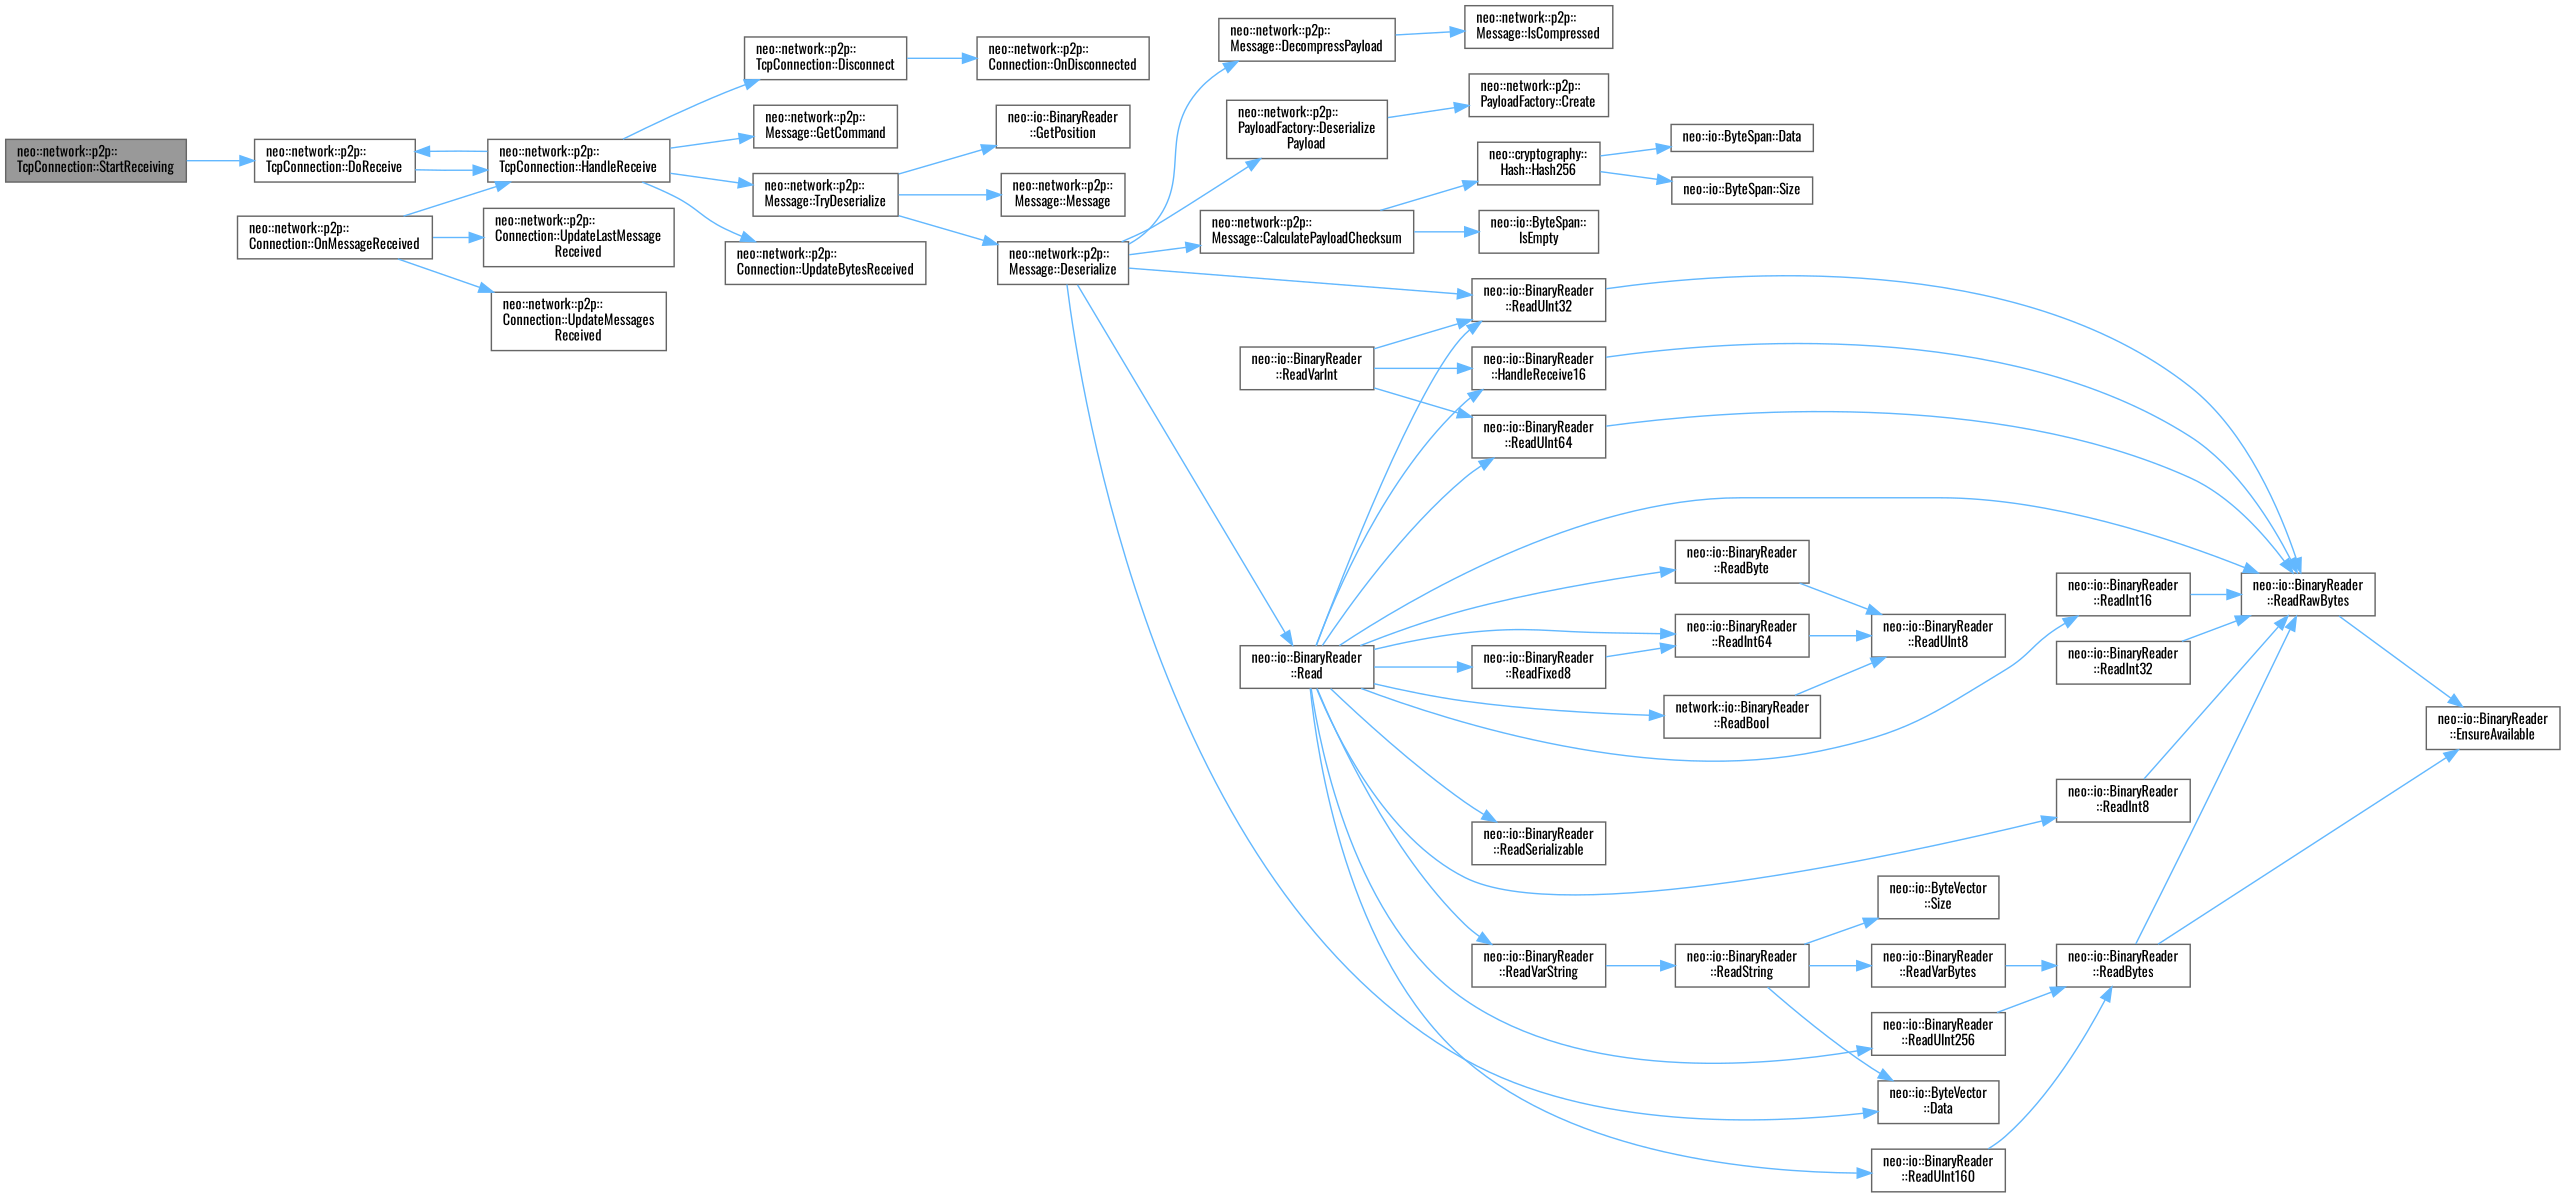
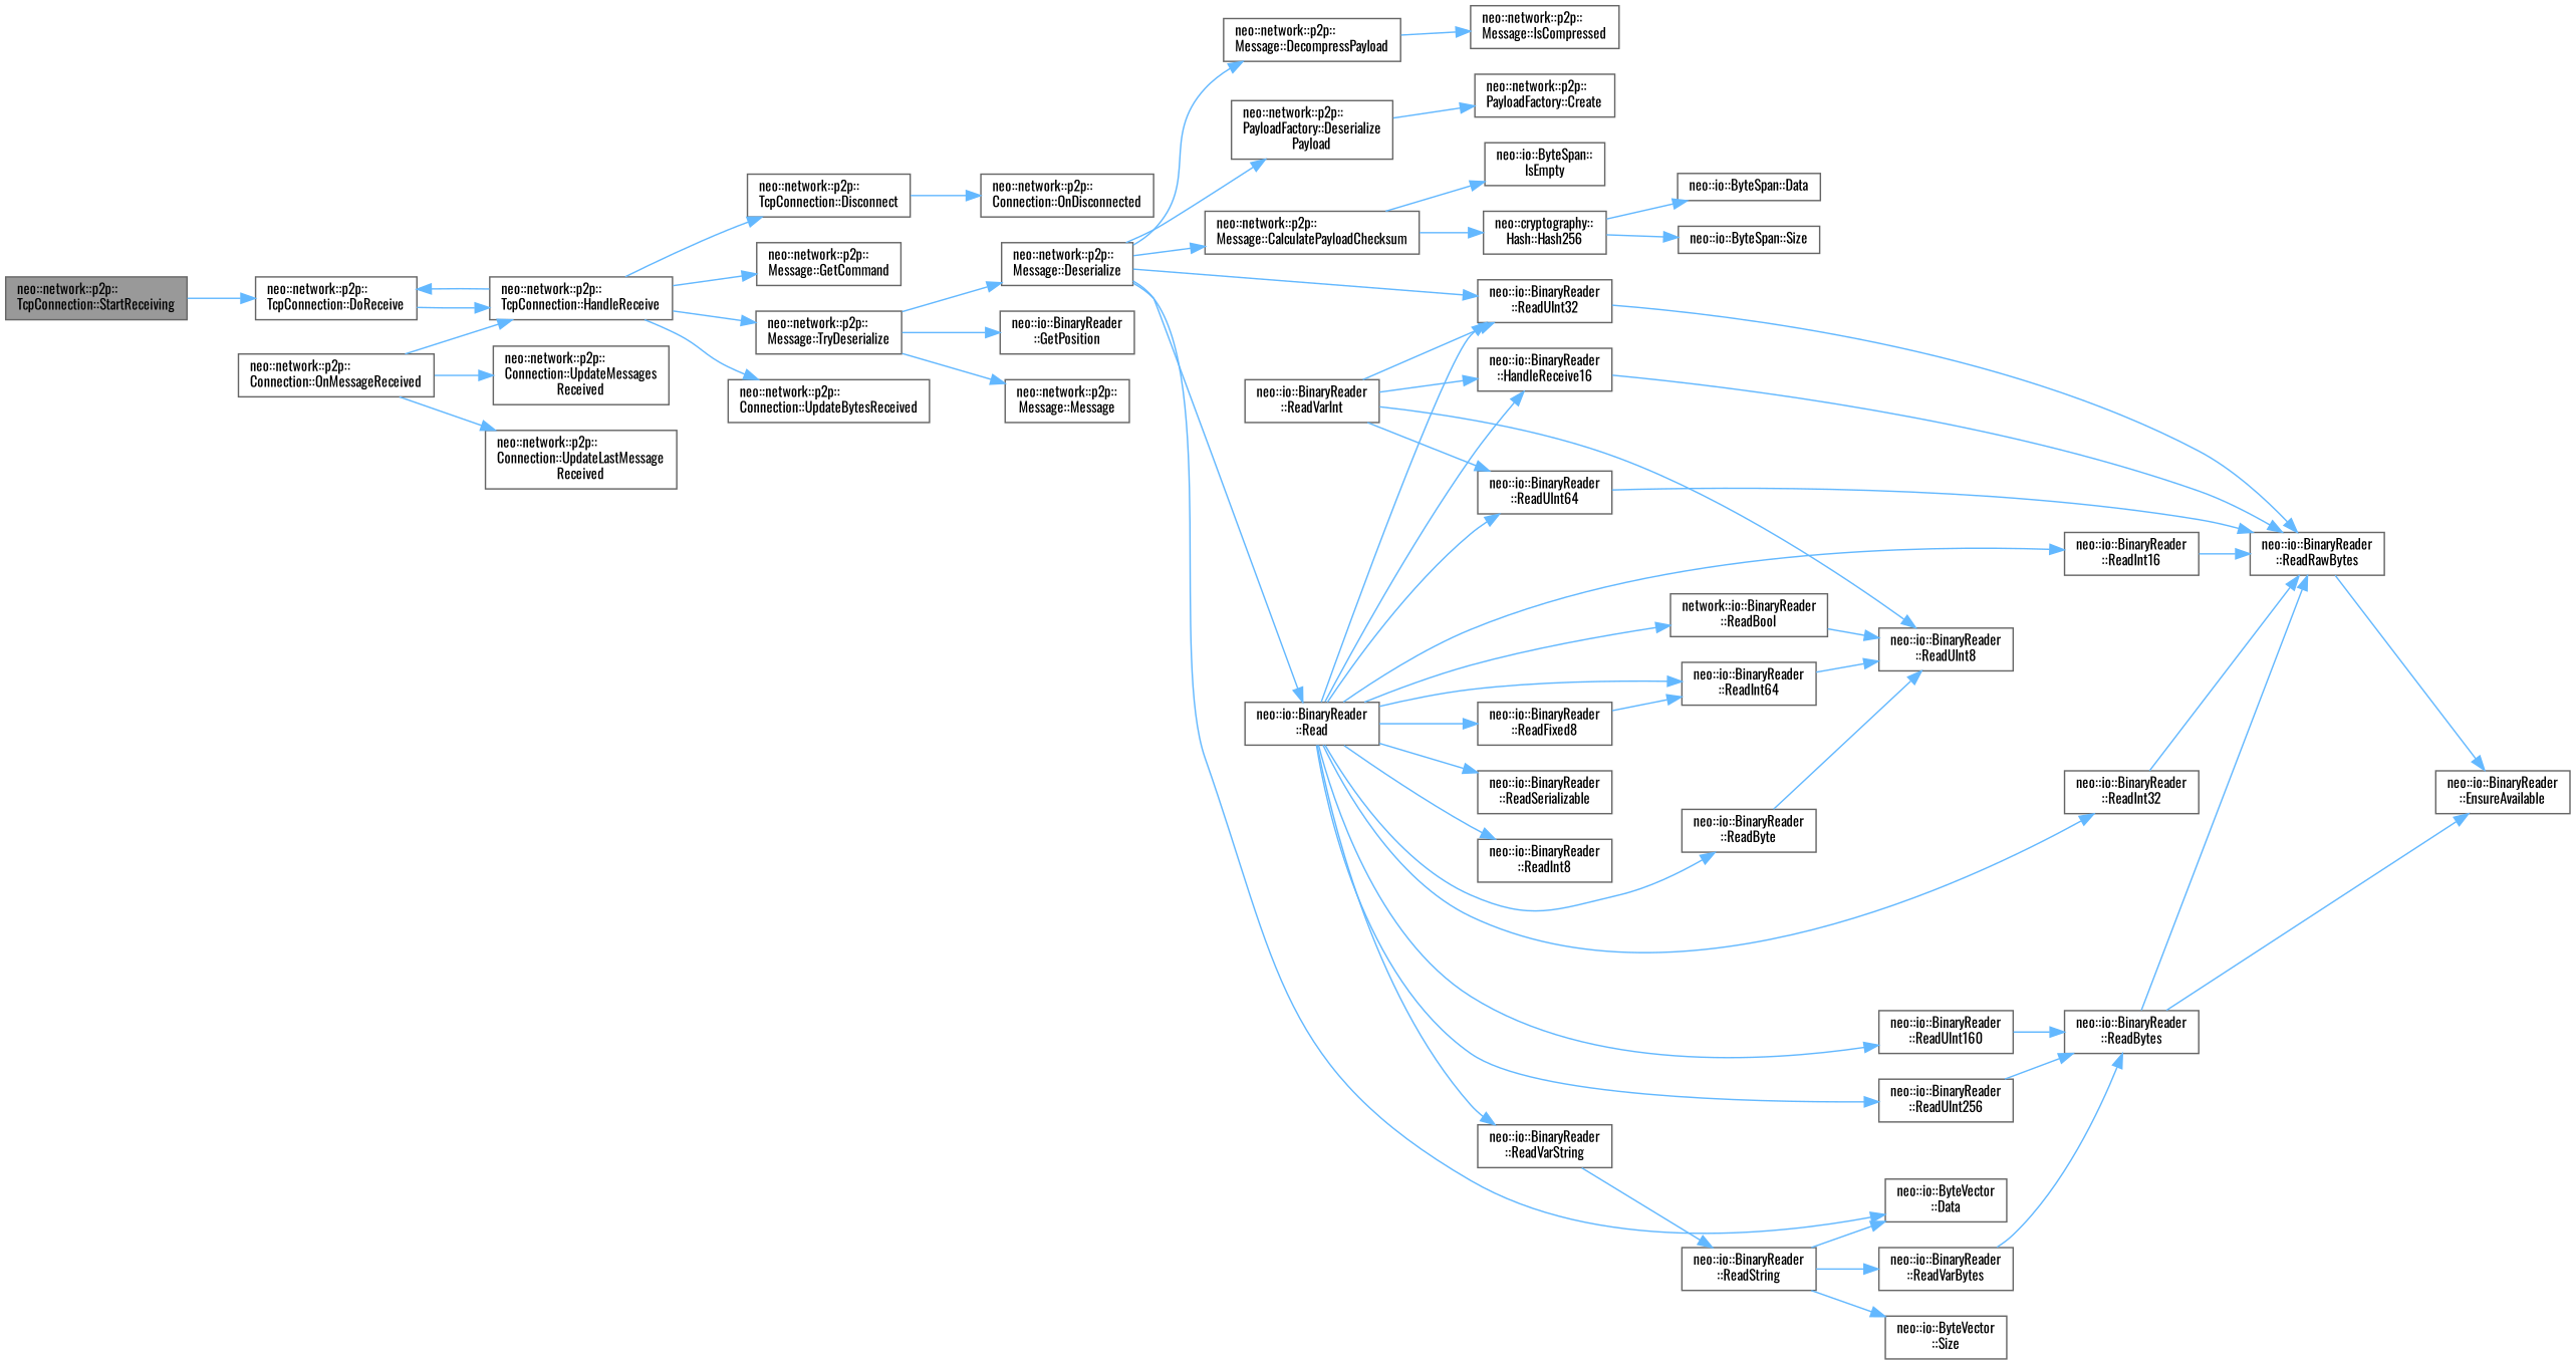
  digraph {
    fontname=Oswald
    rankdir=LR
    node [color=grey40 fillcolor=white fontname=Oswald fontsize=10 shape=box style=filled]
    edge [color=steelblue1 fontname=Oswald fontsize=10 labelfontname=Helvetica labelfontsize=10 style=solid]
    n1 [color=gray40 fillcolor=grey60 fontcolor=black height=0.2 label="neo::network::p2p::\lTcpConnection::StartReceiving" width=0.4]
    n2 [height=0.2 label="neo::network::p2p::\lTcpConnection::DoReceive" width=0.4]
    n3 [height=0.2 label="neo::network::p2p::\lTcpConnection::HandleReceive" width=0.4]
    n4 [height=0.2 label="neo::network::p2p::\lTcpConnection::Disconnect" width=0.4]
    n5 [height=0.2 label="neo::network::p2p::\lMessage::GetCommand" width=0.4]
    n6 [height=0.2 label="neo::network::p2p::\lMessage::TryDeserialize" width=0.4]
    n7 [height=0.2 label="neo::network::p2p::\lConnection::UpdateBytesReceived" width=0.4]
    n8 [height=0.2 label="neo::network::p2p::\lConnection::OnDisconnected" width=0.4]
    n9 [height=0.2 label="neo::network::p2p::\lConnection::OnMessageReceived" width=0.4]
    n10 [height=0.2 label="neo::network::p2p::\lConnection::UpdateLastMessage\lReceived" width=0.4]
    n11 [height=0.2 label="neo::network::p2p::\lConnection::UpdateMessages\lReceived" width=0.4]
    n12 [height=0.2 label="neo::network::p2p::\lMessage::Deserialize" width=0.4]
    n13 [height=0.2 label="neo::io::BinaryReader\l::GetPosition" width=0.4]
    n14 [height=0.2 label="neo::network::p2p::\lMessage::Message" width=0.4]
    n15 [height=0.2 label="neo::network::p2p::\lMessage::CalculatePayloadChecksum" width=0.4]
    n16 [height=0.2 label="neo::io::ByteVector\l::Data" width=0.4]
    n17 [height=0.2 label="neo::network::p2p::\lMessage::DecompressPayload" width=0.4]
    n18 [height=0.2 label="neo::network::p2p::\lPayloadFactory::Deserialize\lPayload" width=0.4]
    n19 [height=0.2 label="neo::io::BinaryReader\l::Read" width=0.4]
    n20 [height=0.2 label="neo::io::BinaryReader\l::ReadUInt32" width=0.4]
    n21 [height=0.2 label="neo::cryptography::\lHash::Hash256" width=0.4]
    n22 [height=0.2 label="neo::io::ByteSpan::\lIsEmpty" width=0.4]
    n23 [height=0.2 label="neo::network::p2p::\lMessage::IsCompressed" width=0.4]
    n24 [height=0.2 label="neo::network::p2p::\lPayloadFactory::Create" width=0.4]
    n25 [height=0.2 label="network::io::BinaryReader\l::ReadBool" width=0.4]
    n26 [height=0.2 label="neo::io::BinaryReader\l::ReadByte" width=0.4]
    n27 [height=0.2 label="neo::io::BinaryReader\l::ReadFixed8" width=0.4]
    n28 [height=0.2 label="neo::io::BinaryReader\l::ReadInt64" width=0.4]
    n29 [height=0.2 label="neo::io::BinaryReader\l::ReadInt16" width=0.4]
    n30 [height=0.2 label="neo::io::BinaryReader\l::ReadInt32" width=0.4]
    n31 [height=0.2 label="neo::io::BinaryReader\l::ReadInt8" width=0.4]
    n32 [height=0.2 label="neo::io::BinaryReader\l::ReadSerializable" width=0.4]
    n33 [height=0.2 label="neo::io::BinaryReader\l::HandleReceive16" width=0.4]
    n34 [height=0.2 label="neo::io::BinaryReader\l::ReadUInt160" width=0.4]
    n35 [height=0.2 label="neo::io::BinaryReader\l::ReadUInt256" width=0.4]
    n36 [height=0.2 label="neo::io::BinaryReader\l::ReadUInt64" width=0.4]
    n37 [height=0.2 label="neo::io::BinaryReader\l::ReadVarString" width=0.4]
    n38 [height=0.2 label="neo::io::BinaryReader\l::ReadRawBytes" width=0.4]
    n39 [height=0.2 label="neo::io::ByteSpan::Data" width=0.4]
    n40 [height=0.2 label="neo::io::ByteSpan::Size" width=0.4]
    n41 [height=0.2 label="neo::io::BinaryReader\l::ReadUInt8" width=0.4]
    n42 [height=0.2 label="neo::io::BinaryReader\l::ReadBytes" width=0.4]
    n43 [height=0.2 label="neo::io::BinaryReader\l::ReadString" width=0.4]
    n44 [height=0.2 label="neo::io::BinaryReader\l::EnsureAvailable" width=0.4]
    n45 [height=0.2 label="neo::io::BinaryReader\l::ReadVarBytes" width=0.4]
    n46 [height=0.2 label="neo::io::ByteVector\l::Size" width=0.4]
    n47 [height=0.2 label="neo::io::BinaryReader\l::ReadVarInt" width=0.4]
    n1 -> n2
    n2 -> n3
    n3 -> n2
    n3 -> n4
    n3 -> n5
    n3 -> n6
    n3 -> n7
    n4 -> n8
    n6 -> n12
    n6 -> n13
    n6 -> n14
    n9 -> n3
    n9 -> n10
    n9 -> n11
    n12 -> n15
    n12 -> n16
    n12 -> n17
    n12 -> n18
    n12 -> n19
    n12 -> n20
    n15 -> n21
    n15 -> n22
    n17 -> n23
    n18 -> n24
    n19 -> n20
    n19 -> n25
    n19 -> n26
    n19 -> n27
    n19 -> n28
    n19 -> n29
-   n19 -> n38
+   n19 -> n30
    n19 -> n31
    n19 -> n32
    n19 -> n33
    n19 -> n34
    n19 -> n35
    n19 -> n36
    n19 -> n37
    n20 -> n38
    n21 -> n39
    n21 -> n40
    n25 -> n41
    n26 -> n41
    n27 -> n28
    n28 -> n41
    n29 -> n38
    n30 -> n38
-   n31 -> n38
    n33 -> n38
    n34 -> n42
    n35 -> n42
    n36 -> n38
    n37 -> n43
    n38 -> n44
    n42 -> n38
    n42 -> n44
    n43 -> n16
    n43 -> n45
    n43 -> n46
    n45 -> n42
    n47 -> n20
    n47 -> n33
    n47 -> n36
+   n47 -> n41
  }
